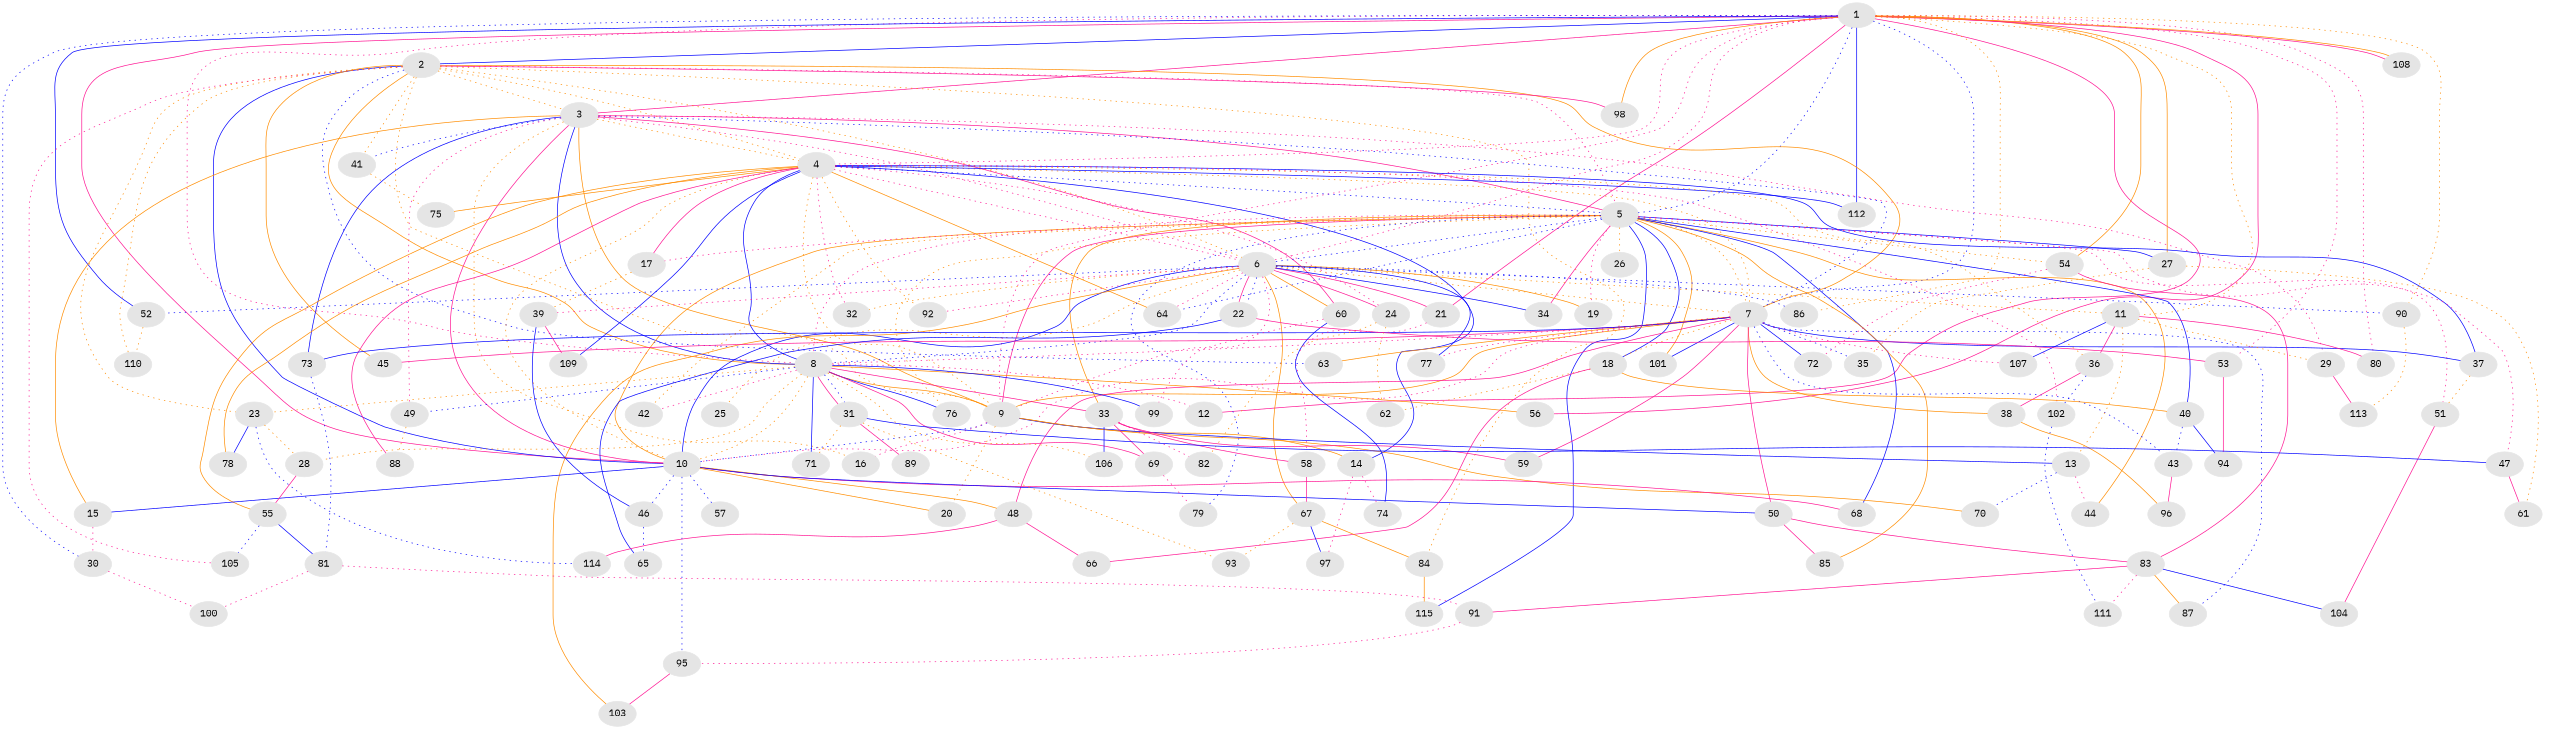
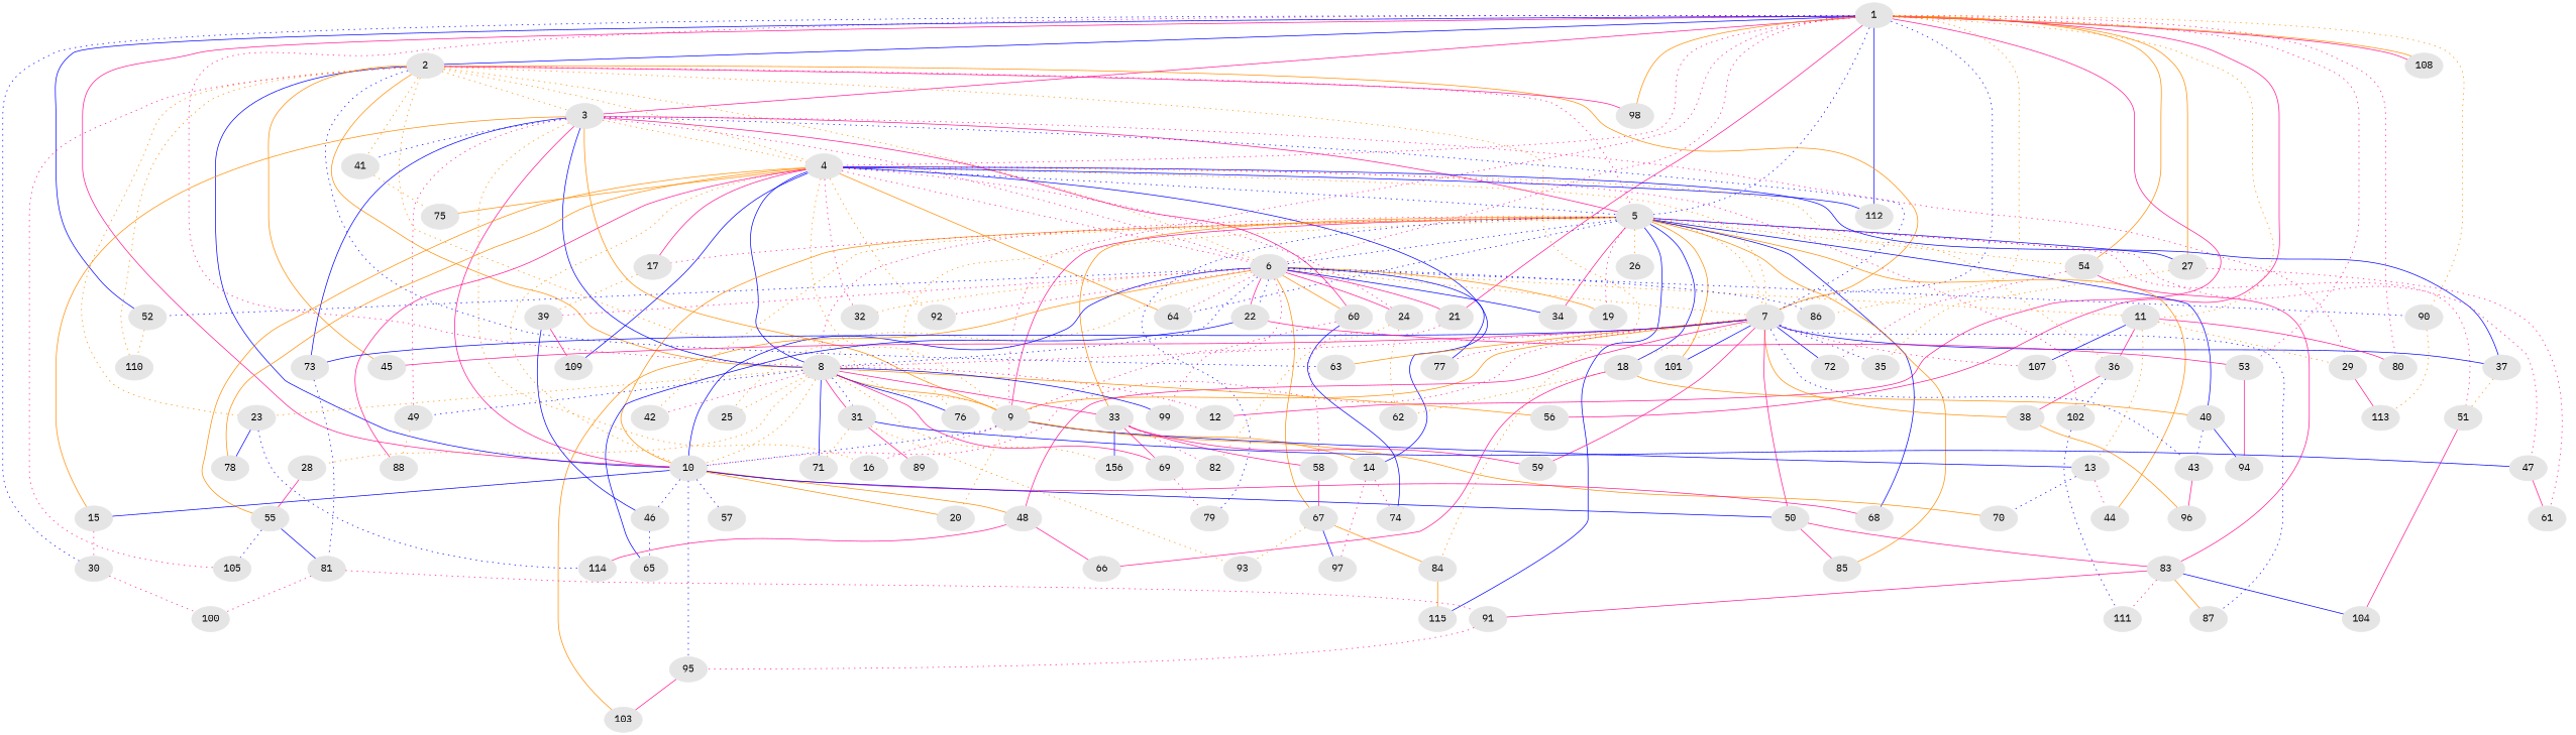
  graph {
    fontname="IBM Plex Mono"
    node [color=gray90 fontname="IBM Plex Mono" style=filled]
    edge [color=deeppink fontname="IBM Plex Mono" style=dotted]
    1
    2
    3
    4
    5
    6
    7
    8
    9
    10
    11
    12
    21
    27
    30
    52
    53
    54
    56
    80
    86
    90
    98
    108
    112
    23
    41
    45
    63
    84
    105
    110
    15
    16
    29
    49
    60
    73
    14
    17
    24
    32
    36
    37
    55
    64
    75
    78
    88
    92
    102
    109
    18
    19
    26
    33
    34
    40
    42
    44
    47
    51
    68
    76
    79
    85
    101
    115
    22
    25
    39
    67
    77
    103
    35
    38
    43
    48
    50
    59
    72
    87
    107
    28
    31
    69
    71
    99
-   106
+   106 [label=156]
    13
    20
    70
    57
    46
    95
    58
    61
    100
    94
    83
    113
    114
    74
    81
    97
    62
    82
    111
    66
    104
    65
    93
    96
    89
    91
    1 -- 2 [color=blue style=solid]
    1 -- 3 [style=solid]
    1 -- 4
    1 -- 5 [color=blue]
    1 -- 6
    1 -- 7 [color=blue]
    1 -- 8
    1 -- 9
    1 -- 10 [style=solid]
    1 -- 11 [color=darkorange]
    1 -- 12 [style=solid]
    1 -- 21 [style=solid]
    1 -- 27 [color=darkorange style=solid]
    1 -- 30 [color=blue]
    1 -- 52 [color=blue style=solid]
    1 -- 53
    1 -- 54 [color=darkorange style=solid]
    1 -- 56 [style=solid]
    1 -- 80
    1 -- 86 [color=darkorange]
    1 -- 90 [color=darkorange]
    1 -- 98 [color=darkorange style=solid]
    1 -- 108 [style=solid]
    1 -- 108 [color=darkorange style=solid]
    1 -- 112 [color=blue style=solid]
    2 -- 3 [color=darkorange]
    2 -- 4 [color=darkorange]
    2 -- 5
    2 -- 6 [color=darkorange]
    2 -- 7 [color=darkorange style=solid]
    2 -- 8 [color=darkorange style=solid]
    2 -- 9 [color=darkorange]
    2 -- 10 [color=blue style=solid]
    2 -- 98 [style=solid]
    2 -- 23 [color=darkorange]
    2 -- 41 [color=darkorange]
    2 -- 45 [color=darkorange style=solid]
    2 -- 63 [color=blue]
    2 -- 84 [color=darkorange]
    2 -- 105
    2 -- 110 [color=darkorange]
    3 -- 4 [color=darkorange]
    3 -- 5 [style=solid]
    3 -- 6
    3 -- 7 [color=blue]
    3 -- 8 [color=blue style=solid]
    3 -- 9 [color=darkorange style=solid]
    3 -- 10 [style=solid]
    3 -- 41 [color=blue]
    3 -- 15 [color=darkorange style=solid]
    3 -- 16 [color=darkorange]
    3 -- 29
    3 -- 49
    3 -- 60 [style=solid]
    3 -- 73 [color=blue style=solid]
    4 -- 5 [color=blue]
    4 -- 6
    4 -- 7 [color=darkorange]
    4 -- 8 [color=blue style=solid]
    4 -- 9 [color=darkorange]
    4 -- 10 [color=darkorange]
    4 -- 112 [color=blue style=solid]
    4 -- 14 [color=blue style=solid]
    4 -- 17 [style=solid]
    4 -- 24
    4 -- 32
    4 -- 36 [color=darkorange]
    4 -- 37 [color=blue style=solid]
    4 -- 55 [color=darkorange style=solid]
    4 -- 64 [color=darkorange style=solid]
    4 -- 75 [color=darkorange style=solid]
    4 -- 78 [color=darkorange style=solid]
    4 -- 88 [style=solid]
    4 -- 92 [color=darkorange]
    4 -- 102
    4 -- 109 [color=blue style=solid]
    5 -- 6 [color=blue]
    5 -- 7 [color=darkorange]
    5 -- 8
    5 -- 9 [style=solid]
    5 -- 10 [color=darkorange style=solid]
    5 -- 27 [color=blue style=solid]
    5 -- 54 [color=darkorange]
    5 -- 17
    5 -- 64 [color=blue]
    5 -- 18 [color=blue style=solid]
    5 -- 19
    5 -- 26 [color=darkorange]
    5 -- 33 [color=darkorange style=solid]
    5 -- 34 [style=solid]
    5 -- 40 [color=blue style=solid]
    5 -- 42 [color=darkorange]
    5 -- 44 [color=darkorange style=solid]
    5 -- 47
    5 -- 51
    5 -- 68 [color=blue style=solid]
    5 -- 76 [color=darkorange]
    5 -- 79 [color=blue]
    5 -- 85 [color=darkorange style=solid]
    5 -- 101 [color=darkorange style=solid]
    5 -- 115 [color=blue style=solid]
    6 -- 7 [color=darkorange]
    6 -- 8 [color=blue]
    6 -- 9
    6 -- 10 [color=blue style=solid]
    6 -- 11 [color=darkorange]
    6 -- 21 [style=solid]
    6 -- 52 [color=blue]
    6 -- 86 [color=blue]
    6 -- 90 [color=blue]
    6 -- 60 [color=darkorange style=solid]
    6 -- 24 [style=solid]
    6 -- 32 [color=darkorange]
    6 -- 64
    6 -- 92
    6 -- 19 [color=darkorange style=solid]
    6 -- 34 [color=blue style=solid]
    6 -- 22 [style=solid]
    6 -- 22 [color=blue]
    6 -- 25 [color=darkorange]
    6 -- 39
    6 -- 67 [color=darkorange style=solid]
    6 -- 77 [color=blue style=solid]
    6 -- 103 [color=darkorange style=solid]
    7 -- 8
    7 -- 9 [color=darkorange style=solid]
    7 -- 10
    7 -- 45 [style=solid]
    7 -- 63 [color=darkorange style=solid]
    7 -- 73 [color=blue style=solid]
    7 -- 37 [color=blue style=solid]
    7 -- 18 [color=darkorange]
    7 -- 101 [color=blue style=solid]
    7 -- 77
    7 -- 35 [color=blue]
    7 -- 38 [color=darkorange style=solid]
    7 -- 43 [color=blue]
    7 -- 48 [style=solid]
    7 -- 50 [style=solid]
    7 -- 59 [style=solid]
    7 -- 72 [color=blue style=solid]
    7 -- 87 [color=blue]
    7 -- 107
    8 -- 9 [color=darkorange style=solid]
    8 -- 10 [color=darkorange]
    8 -- 12
    8 -- 56 [color=darkorange style=solid]
    8 -- 23 [color=darkorange]
    8 -- 49 [color=blue]
    8 -- 33 [style=solid]
    8 -- 42
    8 -- 76 [color=blue style=solid]
+   8 -- 25 [color=darkorange]
    8 -- 28 [color=darkorange]
    8 -- 31 [style=solid]
    8 -- 31 [color=blue]
    8 -- 69 [style=solid]
    8 -- 71 [color=blue style=solid]
    8 -- 99 [color=blue style=solid]
    8 -- 106 [color=darkorange]
    9 -- 10 [color=blue]
    9 -- 16
    9 -- 14 [color=darkorange style=solid]
    9 -- 13 [color=blue style=solid]
    9 -- 20 [color=darkorange]
    9 -- 70 [color=darkorange style=solid]
    10 -- 15 [color=blue style=solid]
    10 -- 68 [style=solid]
    10 -- 48 [color=darkorange style=solid]
    10 -- 50 [color=blue style=solid]
    10 -- 20 [color=darkorange style=solid]
    10 -- 57 [color=blue]
    10 -- 46 [color=blue]
    10 -- 95 [color=blue]
    11 -- 80 [style=solid]
    11 -- 29 [color=darkorange]
    11 -- 36 [style=solid]
    11 -- 107 [color=blue style=solid]
    11 -- 13 [color=darkorange]
    21 -- 58
    27 -- 35 [color=darkorange]
-   27 -- 61 [color=darkorange]
+   27 -- 61
    30 -- 100
    52 -- 110 [color=darkorange]
    53 -- 94 [style=solid]
    54 -- 72
    54 -- 83 [style=solid]
    90 -- 113 [color=darkorange]
    23 -- 78 [color=blue style=solid]
-   23 -- 28 [color=darkorange]
    23 -- 114 [color=blue]
    41 -- 75 [color=darkorange]
    84 -- 115 [color=darkorange style=solid]
    15 -- 30
    29 -- 113 [style=solid]
    49 -- 88 [color=darkorange]
    60 -- 99
    60 -- 74 [color=blue style=solid]
    73 -- 81 [color=blue]
    14 -- 74
    14 -- 97
    17 -- 39 [color=darkorange]
    24 -- 62 [color=darkorange]
    24 -- 82 [color=darkorange]
    36 -- 102 [color=blue]
    36 -- 38 [style=solid]
    37 -- 51 [color=darkorange]
    55 -- 105 [color=blue]
    55 -- 81 [color=blue style=solid]
    102 -- 111 [color=blue]
    18 -- 40 [color=darkorange style=solid]
    18 -- 62 [color=darkorange]
    18 -- 66 [style=solid]
    33 -- 59 [style=solid]
    33 -- 69 [style=solid]
    33 -- 106 [color=blue style=solid]
    33 -- 58 [style=solid]
    33 -- 82
    40 -- 43 [color=blue]
    40 -- 94 [color=blue style=solid]
    47 -- 61 [style=solid]
    51 -- 104 [style=solid]
    22 -- 53 [style=solid]
    22 -- 65 [color=blue style=solid]
    39 -- 109 [style=solid]
    39 -- 46 [color=blue style=solid]
    67 -- 84 [color=darkorange style=solid]
    67 -- 97 [color=blue style=solid]
    67 -- 93 [color=darkorange]
    38 -- 96 [color=darkorange style=solid]
    43 -- 96 [style=solid]
    48 -- 114 [style=solid]
    48 -- 66 [style=solid]
    50 -- 85 [style=solid]
    50 -- 83 [style=solid]
    28 -- 55 [style=solid]
    31 -- 47 [color=blue style=solid]
    31 -- 71 [color=darkorange]
    31 -- 93 [color=darkorange]
    31 -- 89 [style=solid]
    69 -- 79
    13 -- 44
    13 -- 70 [color=blue]
    46 -- 65 [color=blue]
    95 -- 103 [style=solid]
    58 -- 67 [style=solid]
    83 -- 87 [color=darkorange style=solid]
    83 -- 111
    83 -- 104 [color=blue style=solid]
    83 -- 91 [style=solid]
    81 -- 100
    81 -- 91
    91 -- 95
  }
